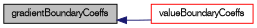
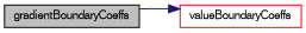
  digraph {
    rankdir=LR
    node [fontname=FreeSans fontsize=10 shape=record]
    n1 [color=black fillcolor=grey75 fontcolor=black height=0.2 label=gradientBoundaryCoeffs style=filled width=0.4]
    n2 [color=red height=0.2 label=valueBoundaryCoeffs width=0.4]
-   n1 -> n2 [color=midnightblue dir=back fontname=FreeSans fontsize=10 labelfontname=FreeSans labelfontsize=10 style=solid]
+   n2 -> n1 [color=midnightblue dir=back fontname=FreeSans fontsize=10 labelfontname=FreeSans labelfontsize=10 style=solid]
  }
